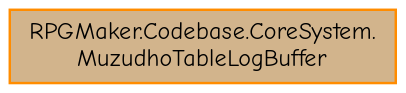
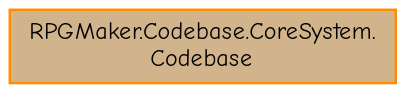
  digraph {
    rankdir=LR
    fontname="Comic Neue"
-   n1 [color=darkorange fillcolor=tan fontname="Comic Neue" fontsize=10 height=0.2 label="RPGMaker.Codebase.CoreSystem.\lMuzudhoTableLogBuffer" shape=box style=filled width=0.4]
+   n1 [color=darkorange fillcolor=tan fontname="Comic Neue" fontsize=10 height=0.2 label="RPGMaker.Codebase.CoreSystem.\lCodebase" shape=box style=filled width=0.4]
  }
